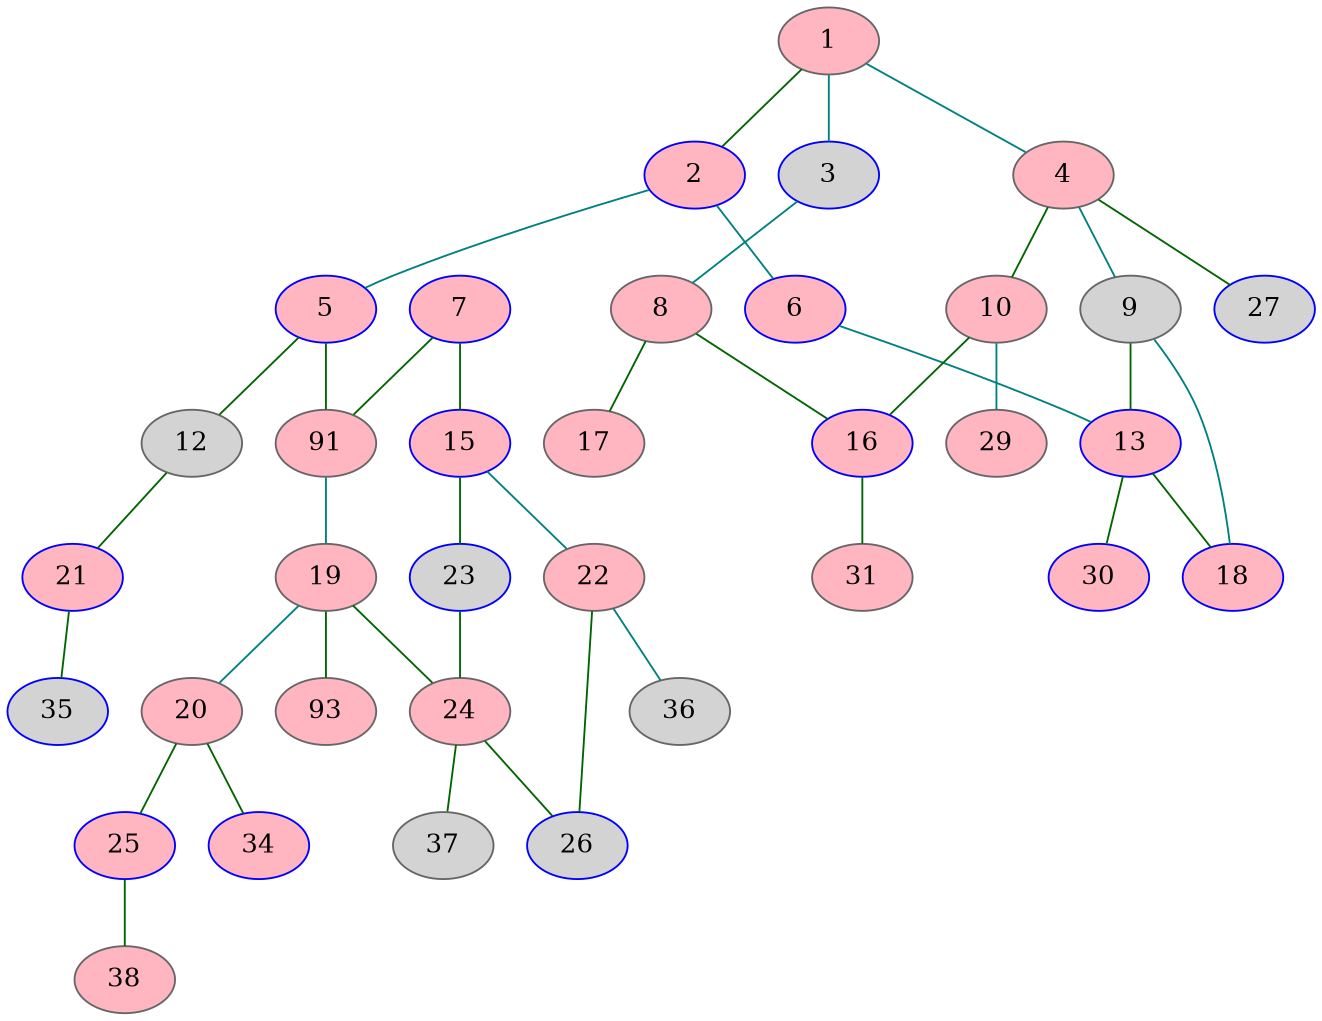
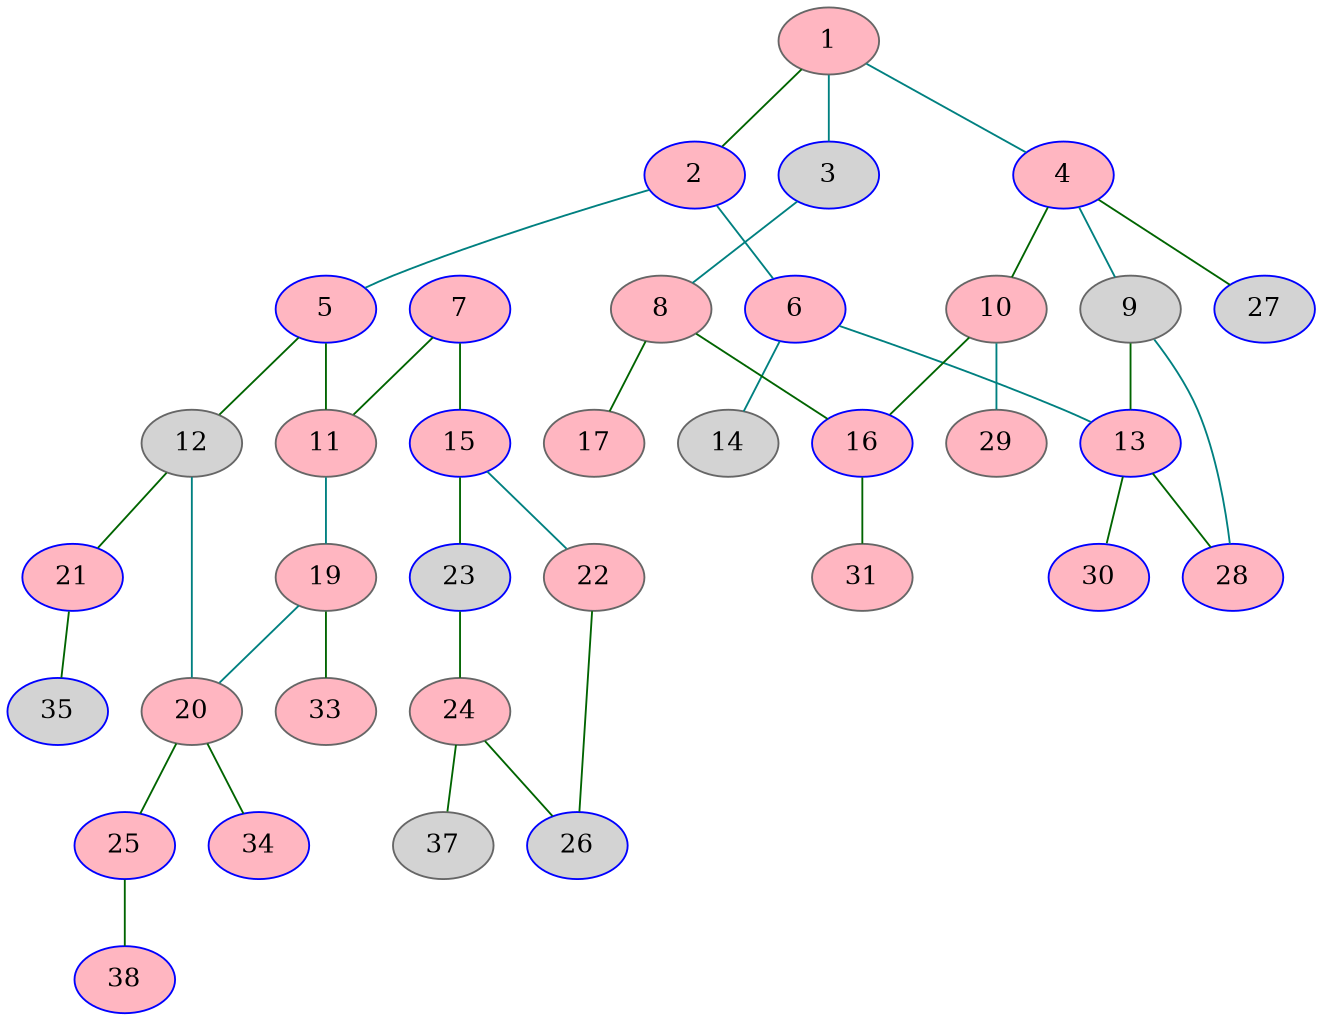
  graph {
    node [chem=C color=gray40 fillcolor=lightpink style=filled]
    edge [color=darkgreen valence=1]
    1
    2 [color=blue]
    3 [color=blue fillcolor=lightgrey]
-   4
+   4 [color=blue]
    5 [color=blue]
    6 [color=blue]
    8
    9 [fillcolor=lightgrey]
    10
    27 [chem=H color=blue fillcolor=lightgrey]
-   11 [label=91]
+   11
    12 [fillcolor=lightgrey]
    13 [color=blue]
+   14 [chem=O fillcolor=lightgrey]
    7 [color=blue]
    15 [color=blue]
    16 [color=blue]
    17 [chem=O]
-   18 [chem=O color=blue]
+   18 [chem=O color=blue label=28]
    29 [chem=H]
    19
    20
    21 [chem=O color=blue]
    30 [chem=H color=blue]
    22
    23 [chem=O color=blue fillcolor=lightgrey]
    31 [chem=H]
    24
-   33 [chem=H label=93]
+   33 [chem=H]
    25 [color=blue]
    34 [chem=H color=blue]
    35 [chem=H color=blue fillcolor=lightgrey]
    26 [chem=O color=blue fillcolor=lightgrey]
-   36 [chem=H fillcolor=lightgrey]
    37 [chem=H fillcolor=lightgrey]
-   38 [chem=H]
+   38 [chem=H color=blue]
    1 -- 2 [valence=2]
    1 -- 3 [color=teal]
    1 -- 4 [color=teal]
    2 -- 5 [color=teal]
    2 -- 6 [color=teal]
    3 -- 8 [color=teal valence=2]
    4 -- 9 [color=teal]
    4 -- 10
    4 -- 27
    5 -- 11
    5 -- 12 [valence=2]
    6 -- 13 [color=teal]
+   6 -- 14 [color=teal valence=2]
    8 -- 16
    8 -- 17
    9 -- 13
    9 -- 18 [color=teal]
    10 -- 16 [valence=2]
    10 -- 29 [color=teal]
    11 -- 19 [color=teal]
+   12 -- 20 [color=teal]
    12 -- 21
    13 -- 18
    13 -- 30
    7 -- 11 [valence=2]
    7 -- 15
    15 -- 22 [color=teal]
    15 -- 23 [valence=2]
    16 -- 31
    19 -- 20 [color=teal]
-   19 -- 24
    19 -- 33
    20 -- 25 [valence=2]
    20 -- 34
    21 -- 35
    22 -- 26
-   22 -- 36 [color=teal]
    23 -- 24
    24 -- 26
    24 -- 37
    25 -- 38
  }
